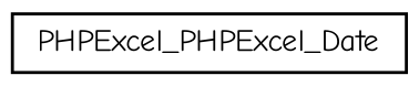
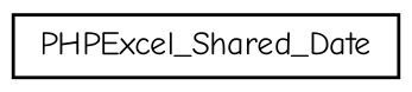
  digraph {
    rankdir=TB
    fontname="Comic Neue"
-   n1 [color=black fillcolor=white fontname="Comic Neue" fontsize=10 height=0.2 label=PHPExcel_PHPExcel_Date shape=record style=filled width=0.4]
+   n1 [color=black fillcolor=white fontname="Comic Neue" fontsize=10 height=0.2 label=PHPExcel_Shared_Date shape=record style=filled width=0.4]
  }
